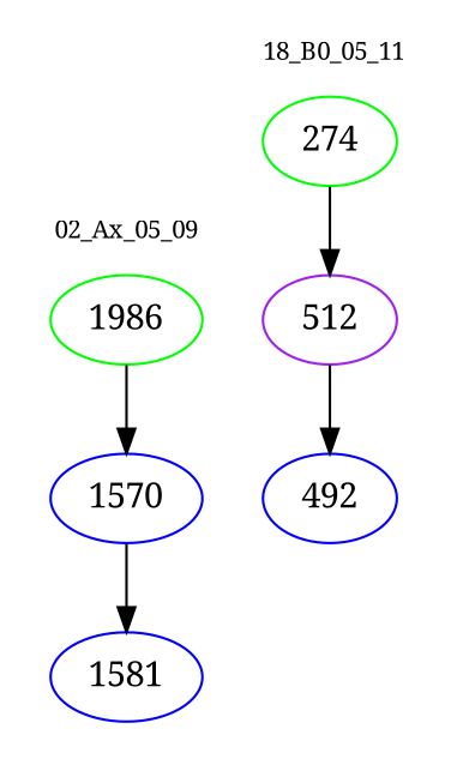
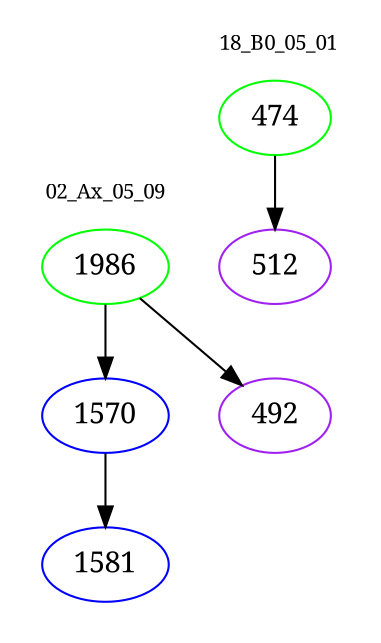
  digraph {
    fontname="Noto Serif"
    node [color=green fontname="Noto Serif"]
    edge [color=black fontname="Noto Serif"]
    n1 [label=1986]
    n2 [color=blue label=1570]
    n3 [color=blue label=1581]
-   n4 [label=274]
+   n4 [label=474]
    n5 [color=purple label=512]
-   n6 [color=blue label=492]
+   n6 [color=purple label=492]
    subgraph cluster_1 {
      color=white
      fontsize=10
      label="02_Ax_05_09"
      n1
      n2
      n3
    }
    subgraph cluster_2 {
      color=white
      fontsize=10
-     label="18_B0_05_11"
+     label="18_B0_05_01"
      n4
      n5
      n6
    }
    n1 -> n2
    n2 -> n3
    n4 -> n5
-   n5 -> n6
+   n1 -> n6
  }
